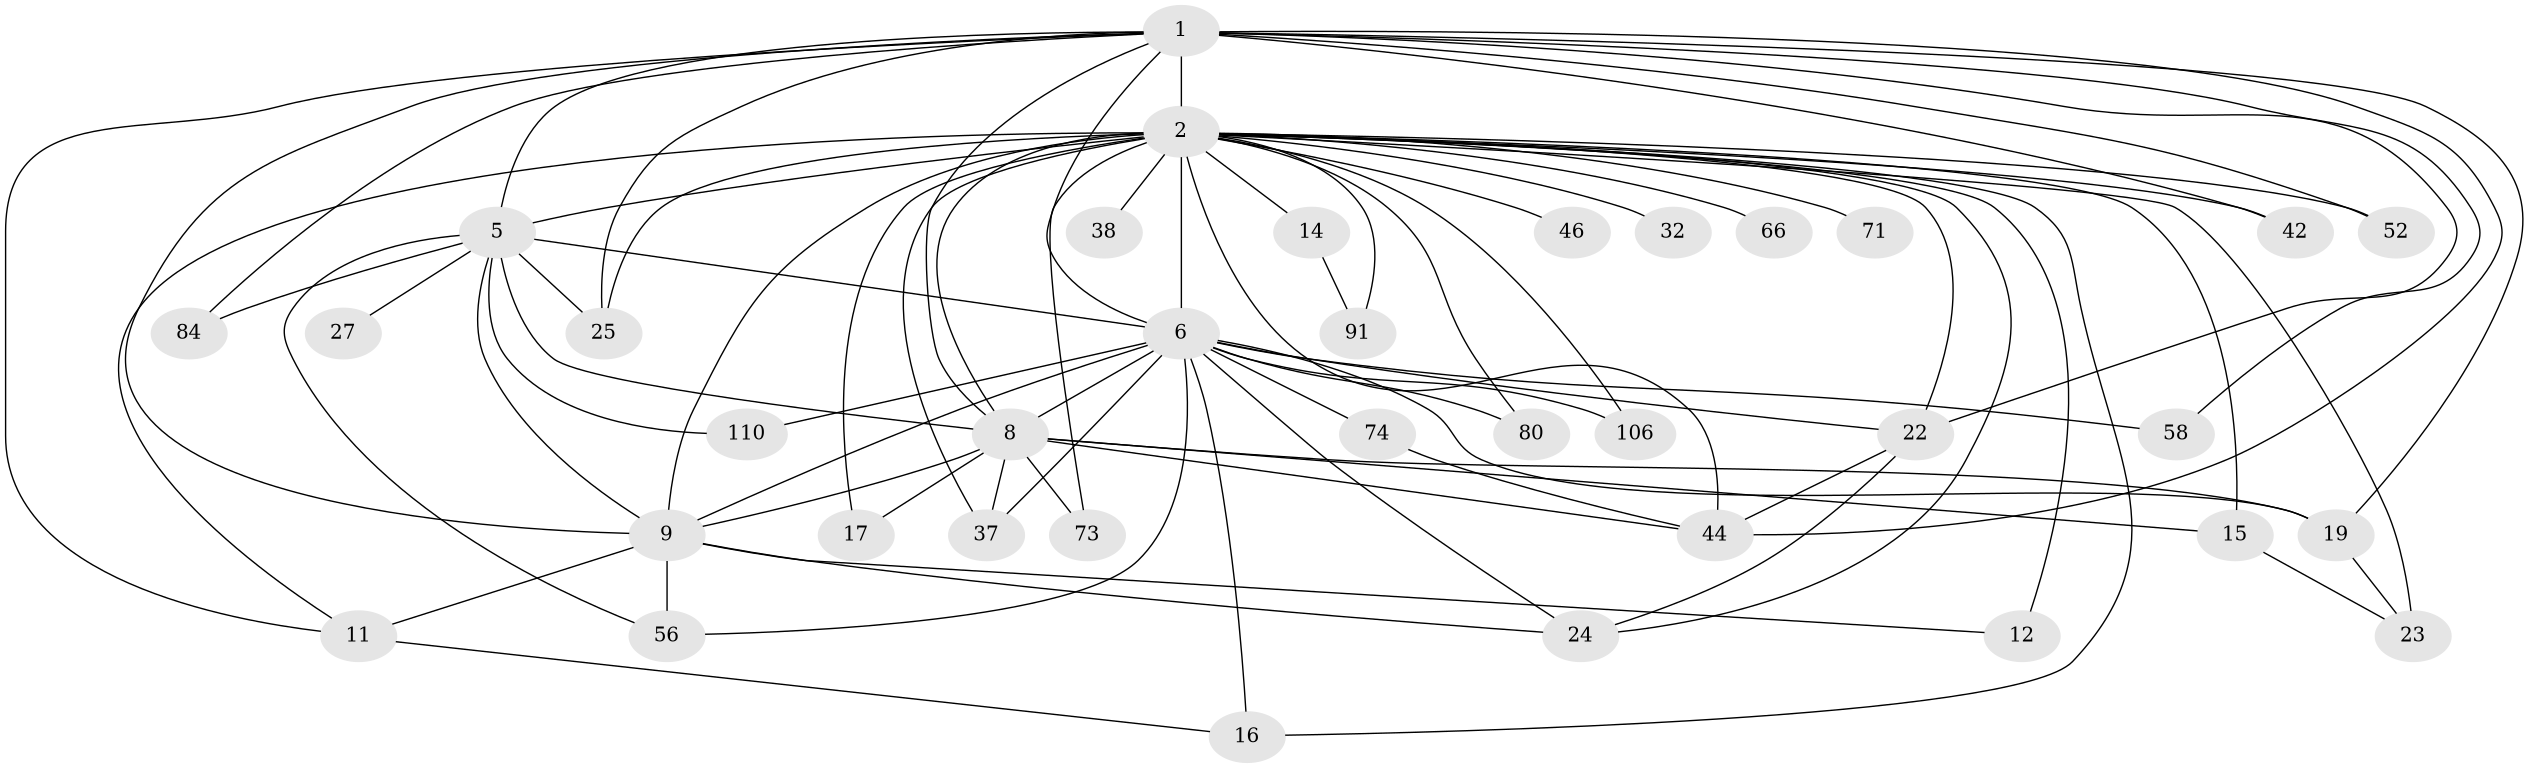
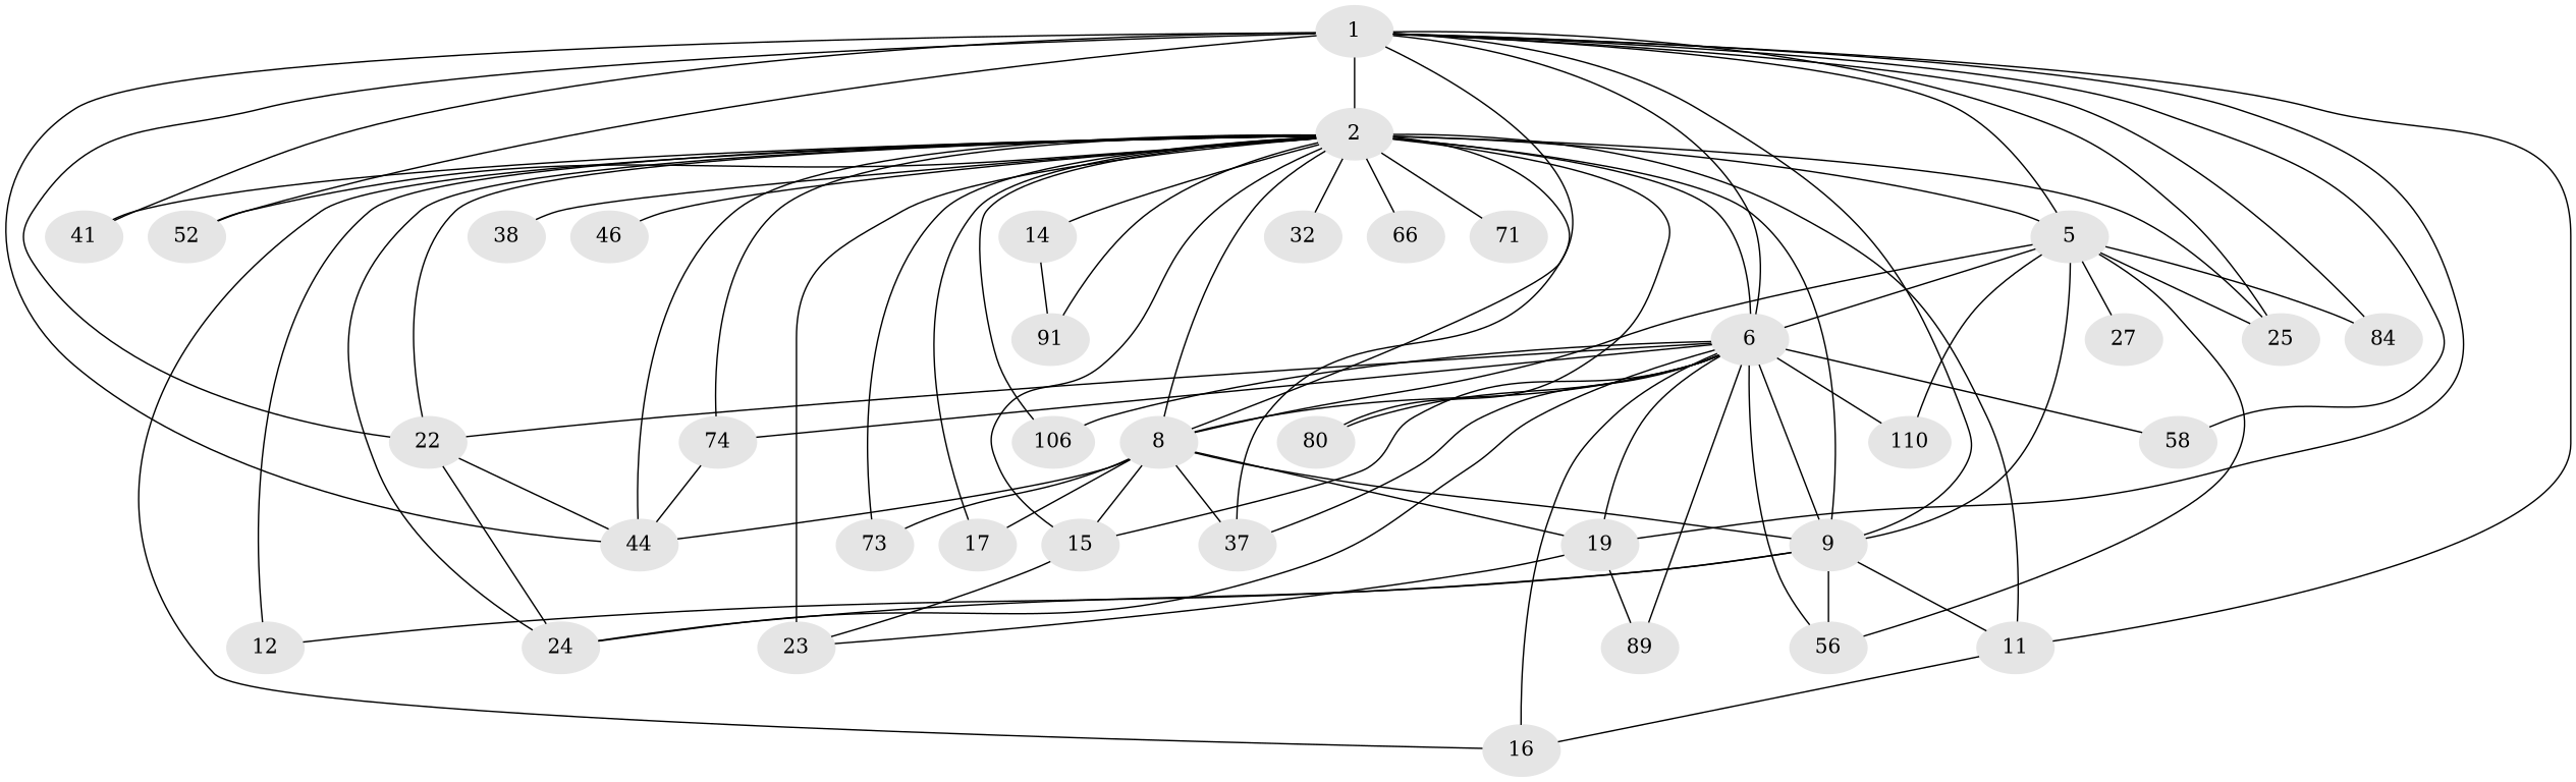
  graph {
    node [color=gray90 style=filled]
    2 [super="+81+20+100+72+36+3+13+4+83+43+82+47+41+59+31+29"]
    5
    6 [super="+26+78"]
    8
    9
    11 [super="+49"]
    22 [super="+40+33"]
    25
-   42 [super="+60"]
+   42 [super="+60" label=41]
    44 [super="+45"]
    52 [super="+57"]
    106
    12
    14 [super="+35"]
    15 [super="+87+93+75+21"]
    16 [super="+61"]
    17
    23
    24 [super="+48+64"]
    37
    38
    46
    n23 [label=32]
    66
    71
    73
    74
    80 [super="+111"]
    91
    1
    19 [super="+114+86+34"]
    58
    84
    27
    56
    110 [super="+115"]
+   89
    2 -- 5 [weight=9]
    2 -- 6 [weight=17]
    2 -- 8 [weight=9]
    2 -- 9 [weight=8]
    2 -- 11
    2 -- 22 [weight=6]
    2 -- 25
    2 -- 42 [weight=3]
    2 -- 44
    2 -- 52 [weight=3]
    2 -- 106
    2 -- 12 [weight=2]
    2 -- 14 [weight=3]
    2 -- 15 [weight=4]
    2 -- 16
    2 -- 17
    2 -- 23 [weight=3]
    2 -- 24
    2 -- 37
    2 -- 38 [weight=2]
    2 -- 46 [weight=2]
    2 -- n23 [weight=2]
    2 -- 66 [weight=2]
    2 -- 71
    2 -- 73 [weight=2]
+   2 -- 74
    2 -- 80 [weight=2]
    2 -- 91
    5 -- 6
    5 -- 8
    5 -- 9
    5 -- 25
    5 -- 84
    5 -- 27
    5 -- 56
    5 -- 110
    6 -- 8
    6 -- 9
    6 -- 22
    6 -- 106
+   6 -- 15 [weight=2]
    6 -- 16
    6 -- 24
    6 -- 37
    6 -- 74
    6 -- 80
    6 -- 19
    6 -- 58
    6 -- 56
    6 -- 110 [weight=2]
+   6 -- 89
    8 -- 9
    8 -- 44
    8 -- 15
    8 -- 17
    8 -- 37
    8 -- 73
    8 -- 19 [weight=2]
    9 -- 11
    9 -- 12
    9 -- 24
    9 -- 56
    11 -- 16
    22 -- 44
    22 -- 24
    14 -- 91
    15 -- 23
    74 -- 44
    1 -- 2 [weight=9]
    1 -- 5
    1 -- 6 [weight=2]
    1 -- 8
    1 -- 9
    1 -- 11
    1 -- 22 [weight=2]
    1 -- 25
    1 -- 42
    1 -- 44
    1 -- 52
    1 -- 19 [weight=2]
    1 -- 58
    1 -- 84
    19 -- 23
+   19 -- 89
  }
